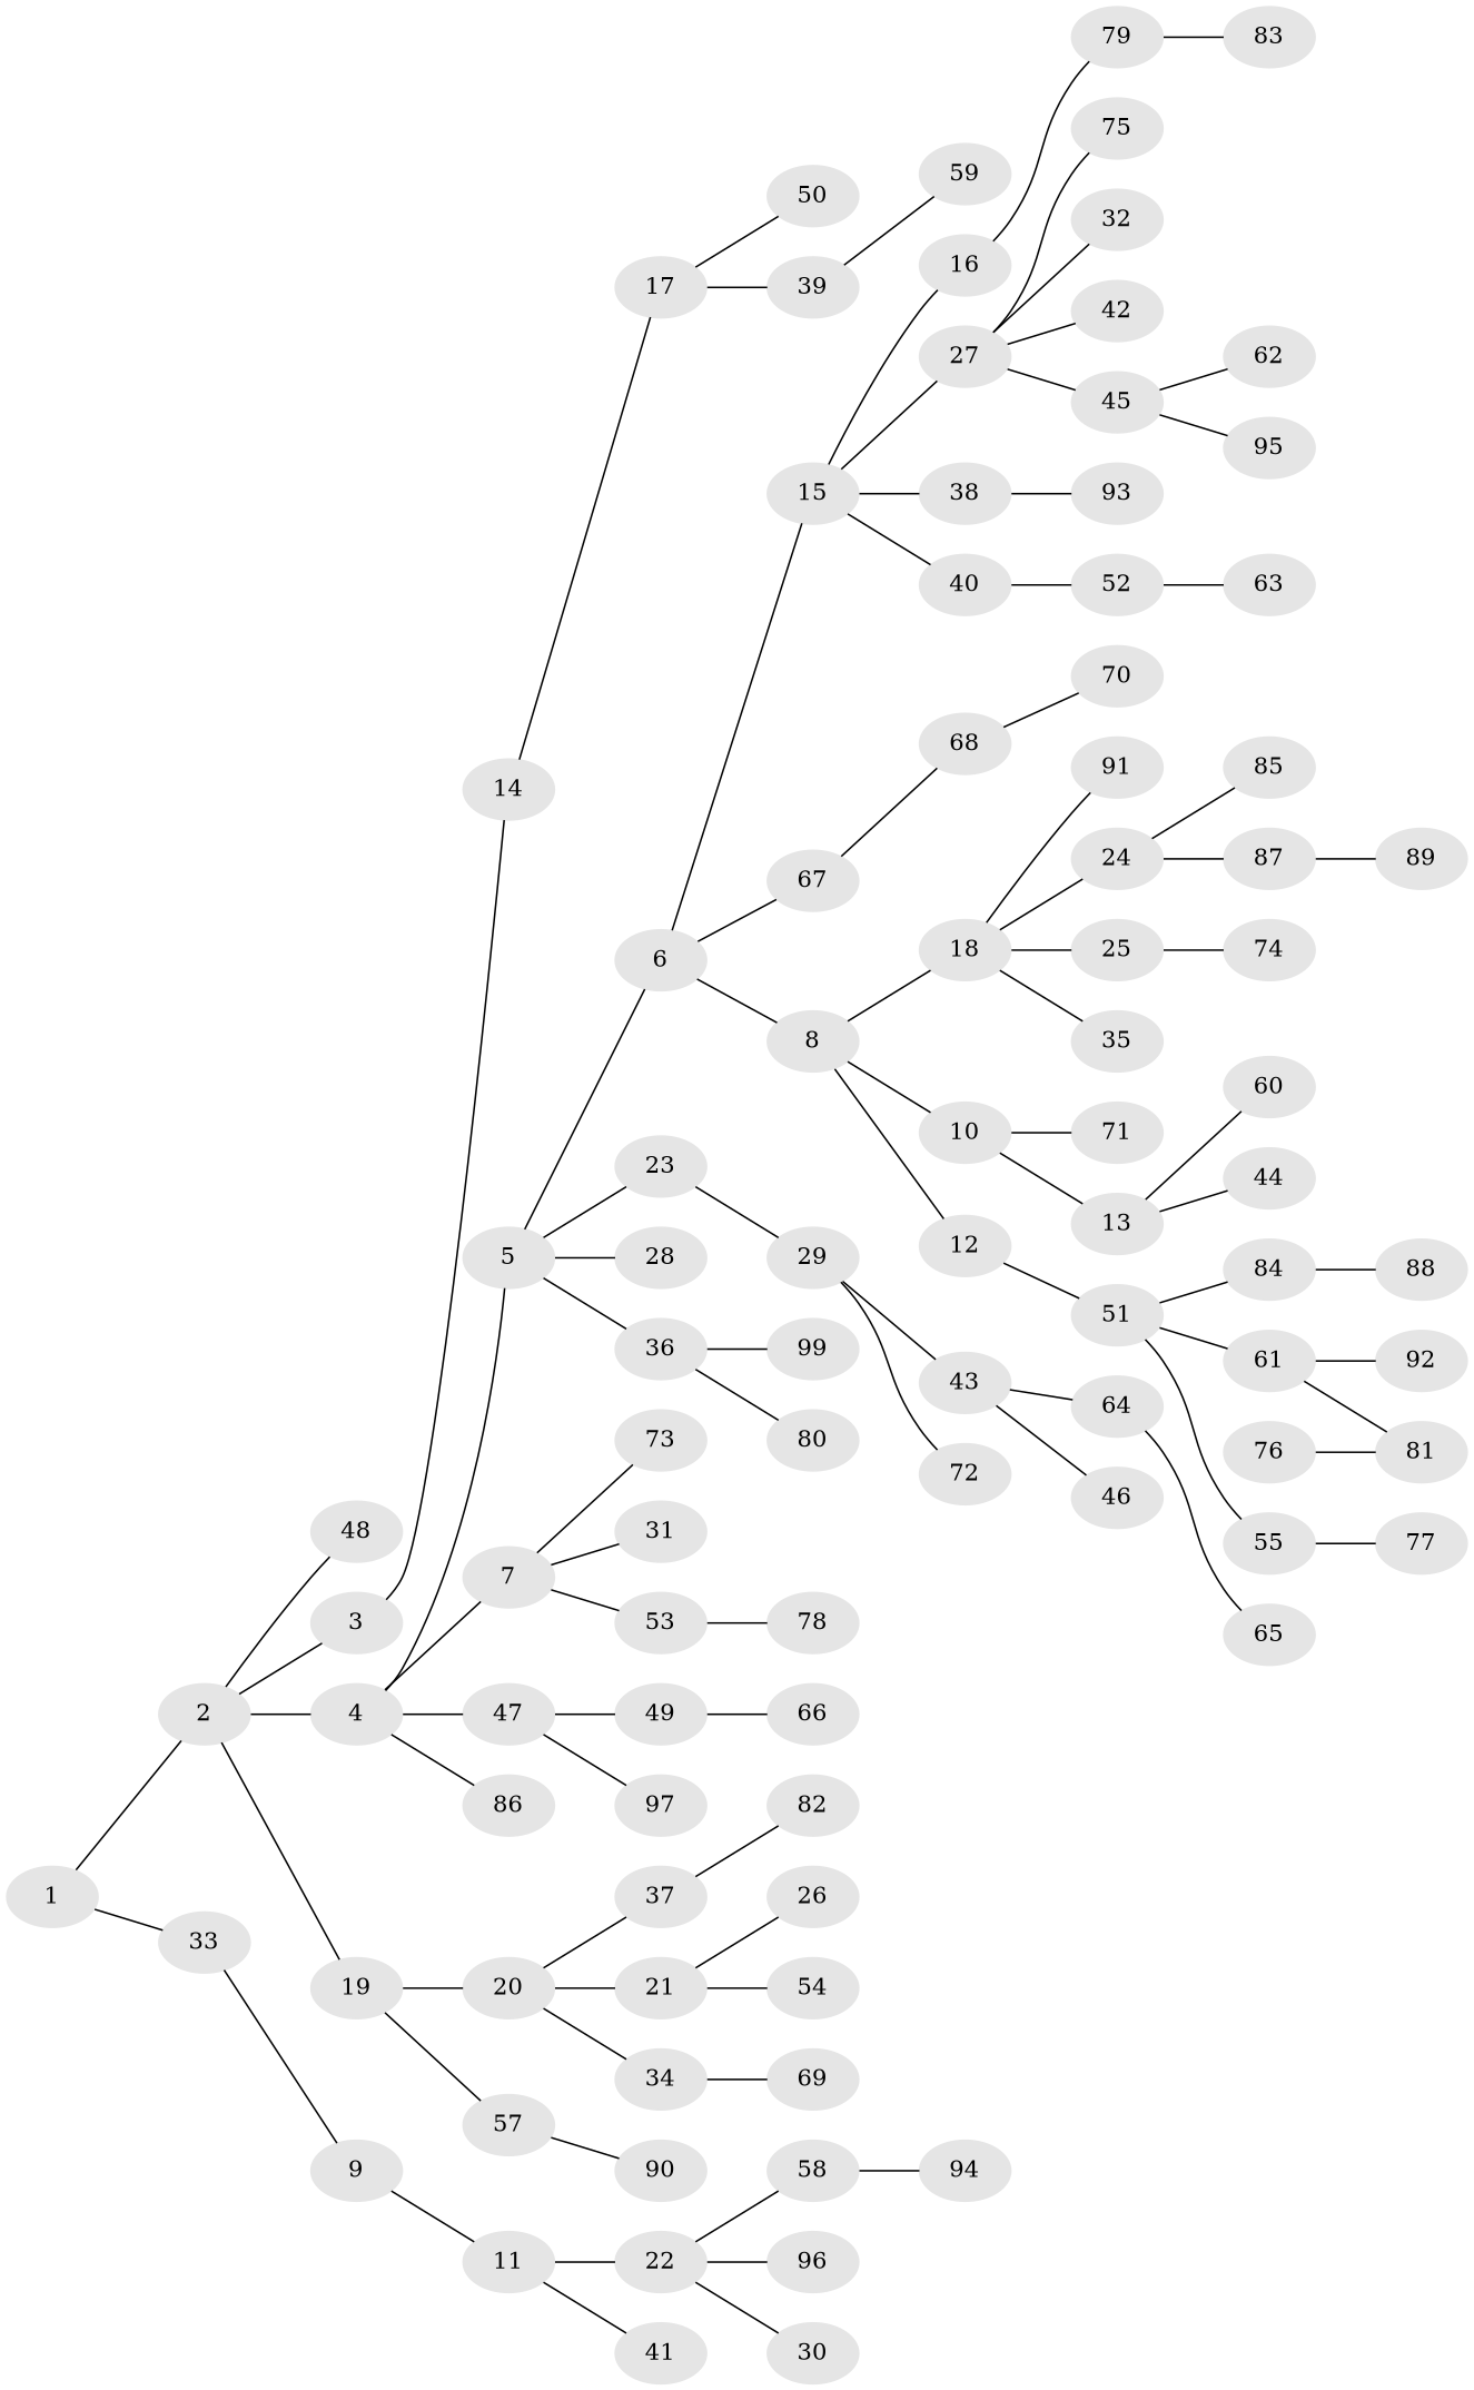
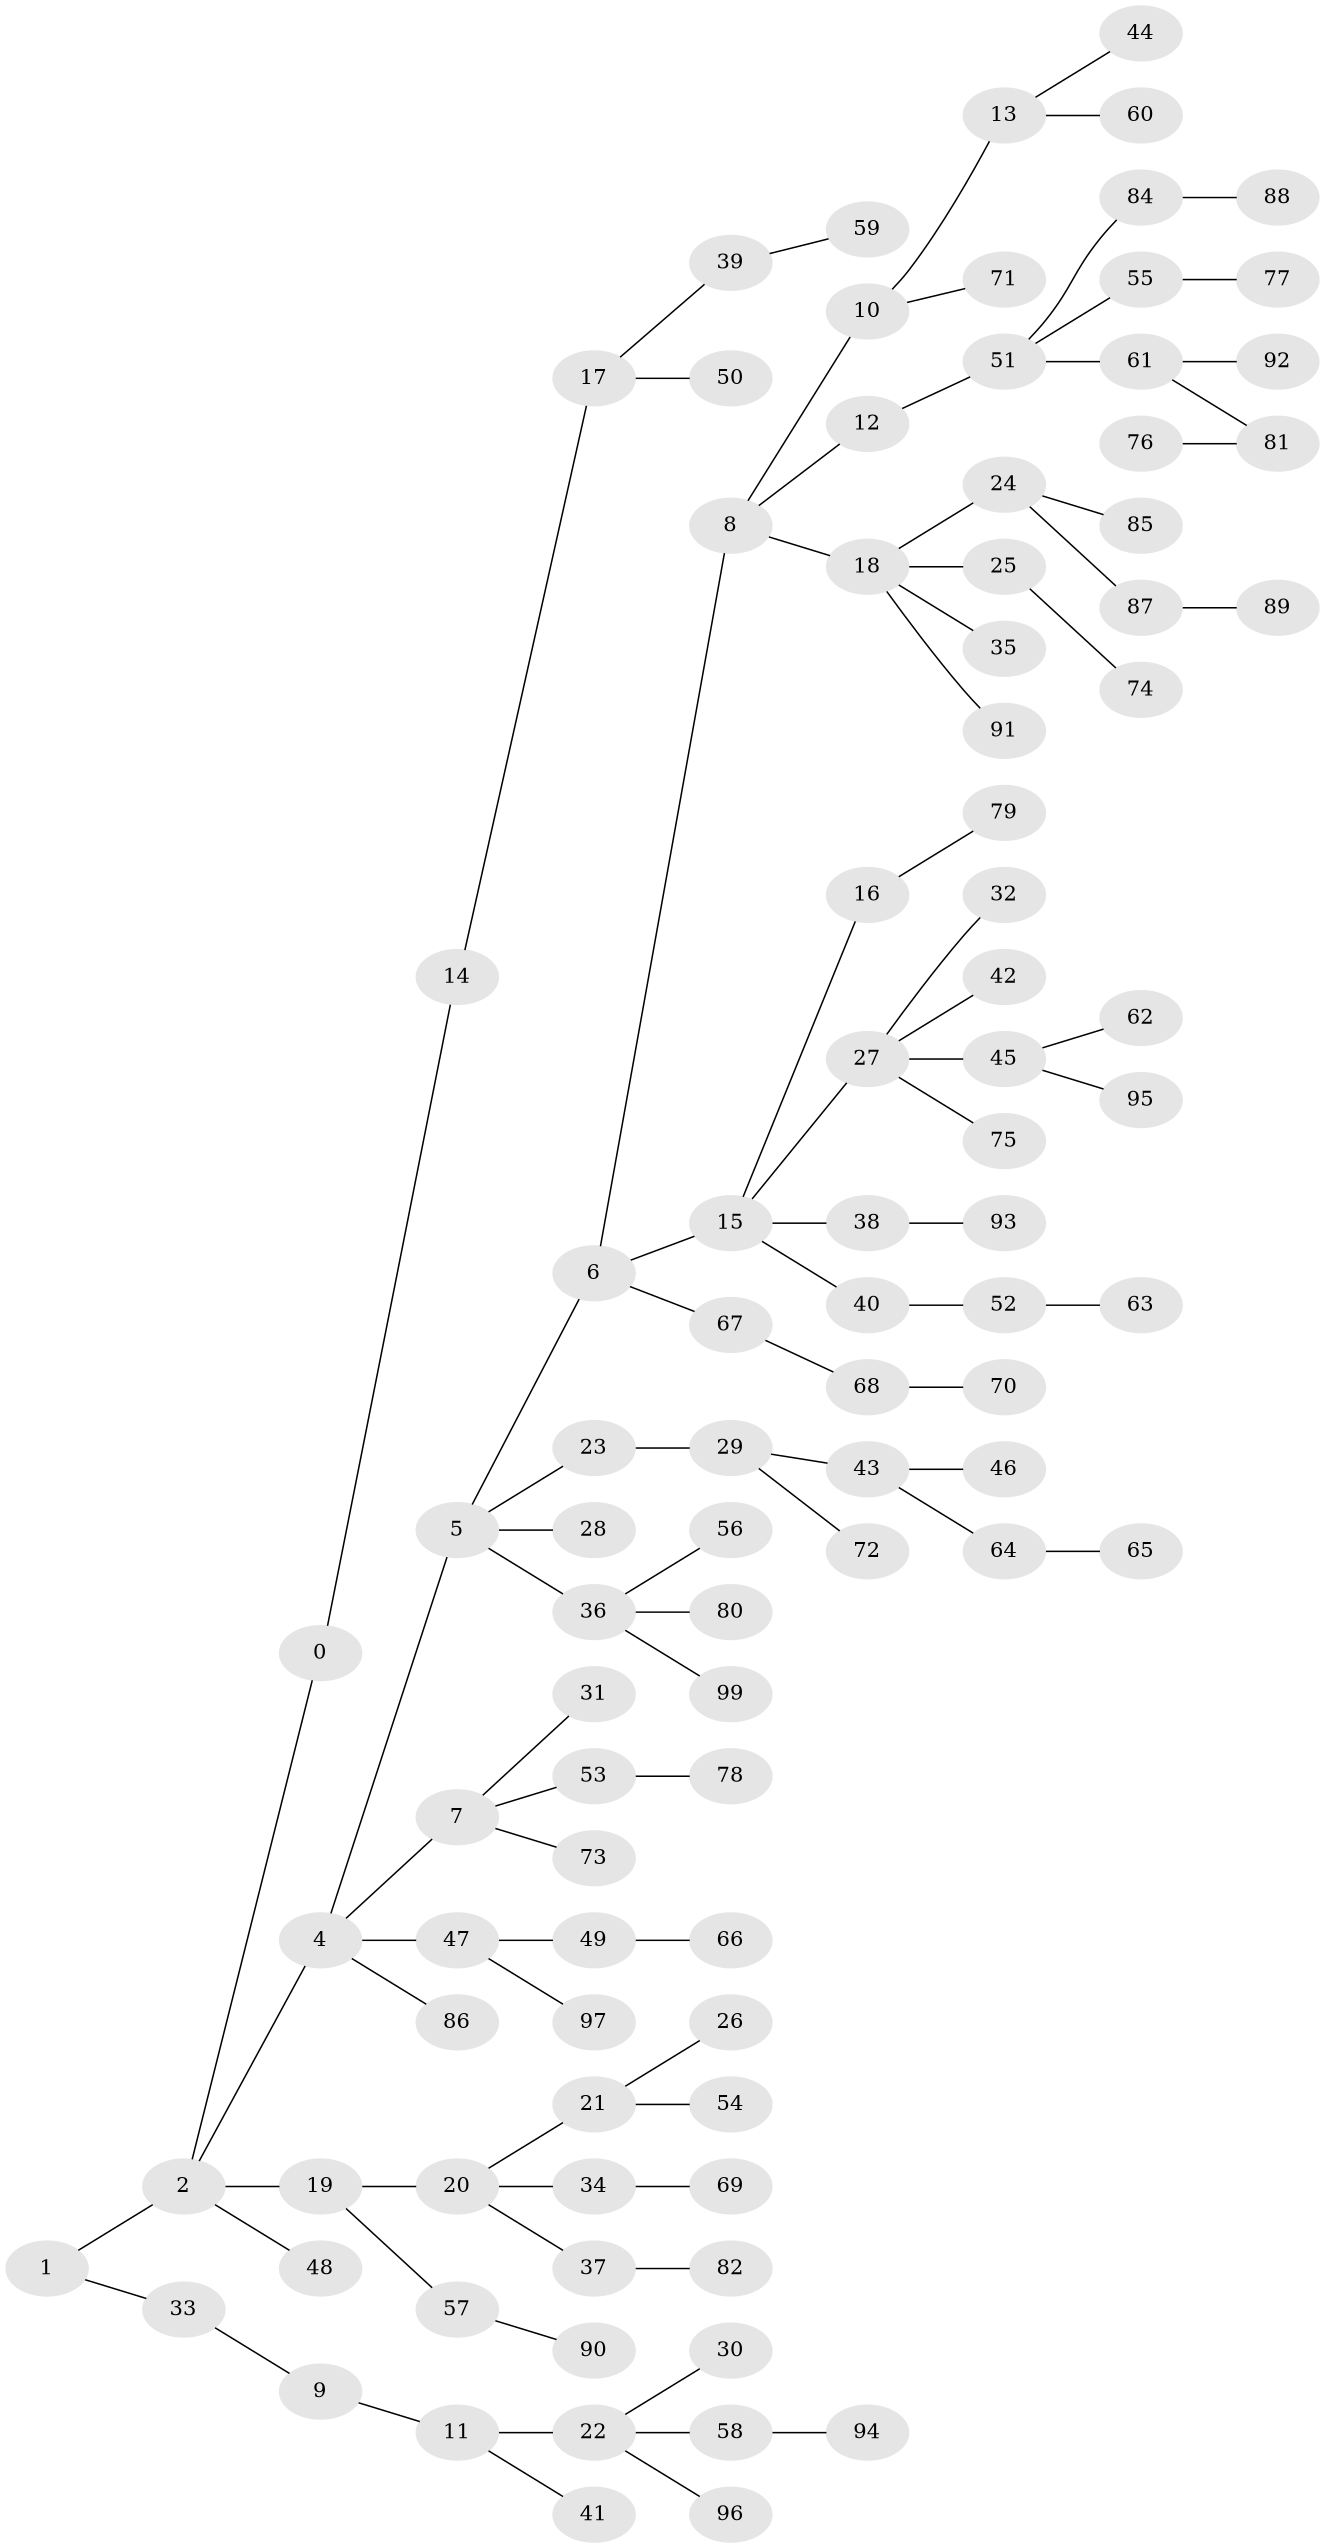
  graph {
    rankdir=LR
    node [color=gray90 style=filled]
    1
    2
    33
-   3
+   3 [label=0]
    4
    19
    48
    9
    14
    5
    7
    47
    86
    11
    20
    57
    17
    6
    23
    28
    36
    31
    53
    73
    49
    97
    8
    15
    67
    29
+   56
    80
    n33 [label=99]
    10
    12
    18
    16
    27
    38
    40
    68
    78
    13
    71
    51
    24
    25
    35
    91
    22
    41
    44
    60
    30
    58
    96
    84
    55
    61
    39
    50
    79
    32
    42
    45
    75
    93
    52
-   83
    59
    85
    87
    74
    21
    34
    37
    90
    26
    54
    69
    82
    94
    43
    72
    88
    89
    62
    95
    46
    64
    63
    65
    66
    77
    92
    81
    76
    70
    1 -- 2
    1 -- 33
    2 -- 3
    2 -- 4
    2 -- 19
    2 -- 48
    33 -- 9
    3 -- 14
    4 -- 5
    4 -- 7
    4 -- 47
    4 -- 86
    19 -- 20
    19 -- 57
    9 -- 11
    14 -- 17
    5 -- 6
    5 -- 23
    5 -- 28
    5 -- 36
    7 -- 31
    7 -- 53
    7 -- 73
    47 -- 49
    47 -- 97
    11 -- 22
    11 -- 41
    20 -- 21
    20 -- 34
    20 -- 37
    57 -- 90
    17 -- 39
    17 -- 50
    6 -- 8
    6 -- 15
    6 -- 67
    23 -- 29
+   36 -- 56
    36 -- 80
    36 -- n33
    53 -- 78
    49 -- 66
    8 -- 10
    8 -- 12
    8 -- 18
    15 -- 16
    15 -- 27
    15 -- 38
    15 -- 40
    67 -- 68
    29 -- 43
    29 -- 72
    10 -- 13
    10 -- 71
    12 -- 51
    18 -- 24
    18 -- 25
    18 -- 35
    18 -- 91
    16 -- 79
    27 -- 32
    27 -- 42
    27 -- 45
    27 -- 75
    38 -- 93
    40 -- 52
    68 -- 70
    13 -- 44
    13 -- 60
    51 -- 84
    51 -- 55
    51 -- 61
    24 -- 85
    24 -- 87
    25 -- 74
    22 -- 30
    22 -- 58
    22 -- 96
    58 -- 94
    84 -- 88
    55 -- 77
    61 -- 92
    61 -- 81
    39 -- 59
-   79 -- 83
    45 -- 62
    45 -- 95
    52 -- 63
    87 -- 89
    21 -- 26
    21 -- 54
    34 -- 69
    37 -- 82
    43 -- 46
    43 -- 64
    64 -- 65
    76 -- 81
  }
